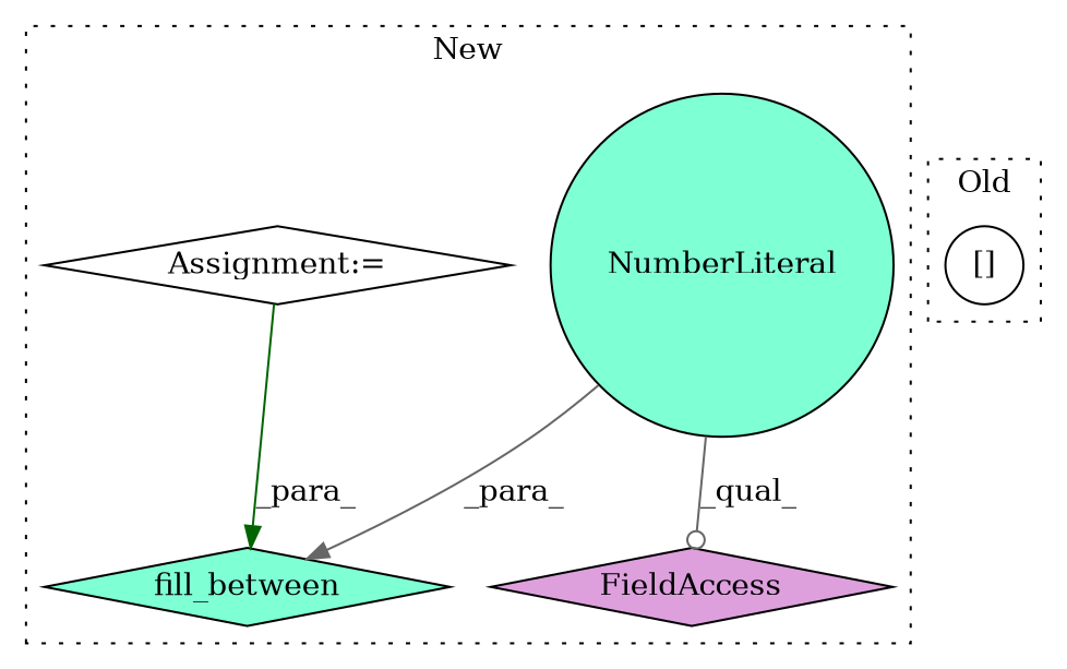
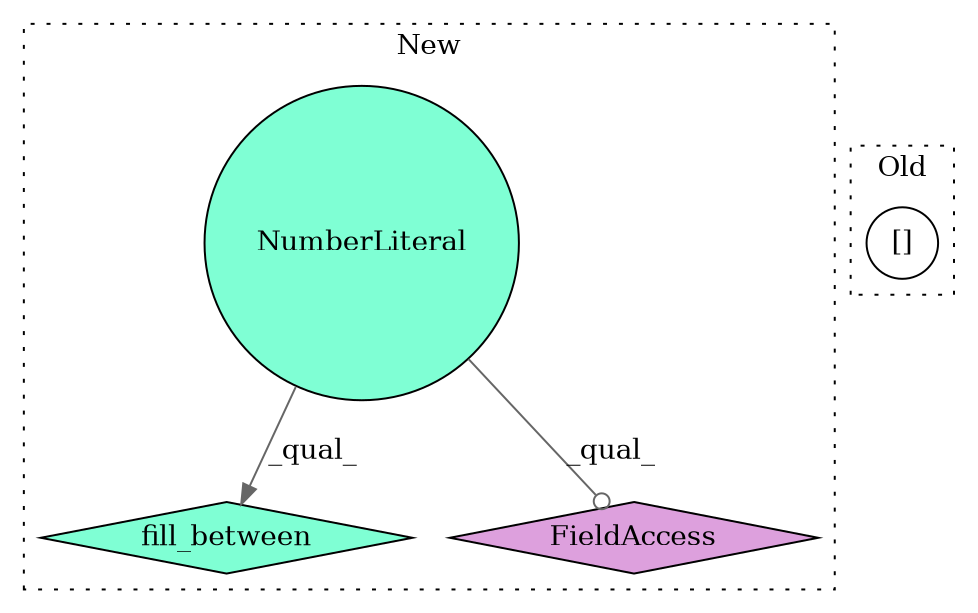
  digraph {
    node [fillcolor=aquamarine shape=diamond style=filled]
    edge [arrowhead=normal color=gray40]
    n1 [a=32 l="13,1" label=fill_between s="18522,18583"]
    n2 [a=34 l=3 label=NumberLiteral s=18580 shape=circle]
-   n3 [a=7 fillcolor=white l=1 label="Assignment:=" s=17690]
    n4 [a=22 fillcolor=plum l=31 label=FieldAccess s=18348]
    n5 [a=2 fillcolor=white l="4,1" label="[]" s="19856,19870" shape=circle]
    subgraph cluster_1 {
      label=New
      style=dotted
      n1
      n2
-     n3
      n4
    }
    subgraph cluster_2 {
      label=Old
      style=dotted
      n5
    }
-   n2 -> n1 [label=_para_]
+   n2 -> n1 [label=_qual_]
    n2 -> n4 [arrowhead=odot label=_qual_]
-   n3 -> n1 [color=darkgreen label=_para_]
  }
